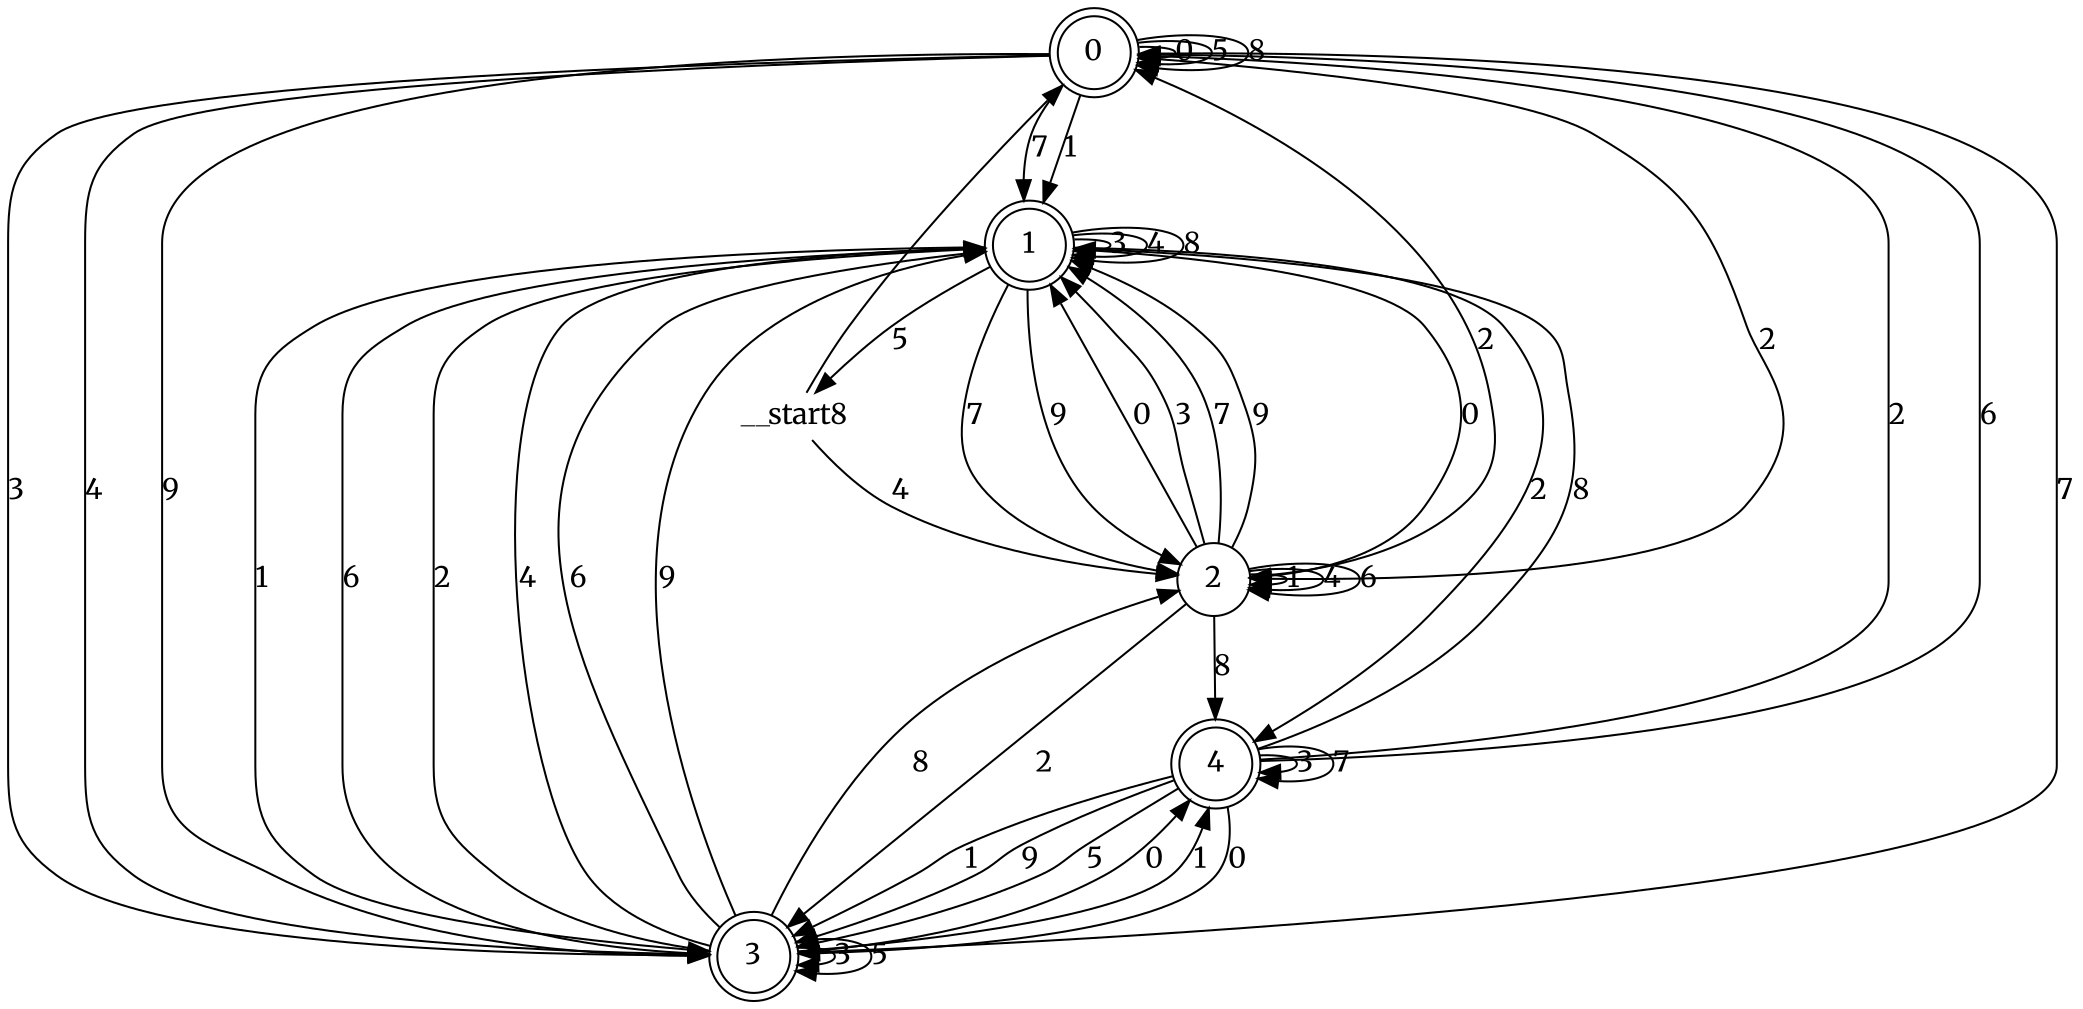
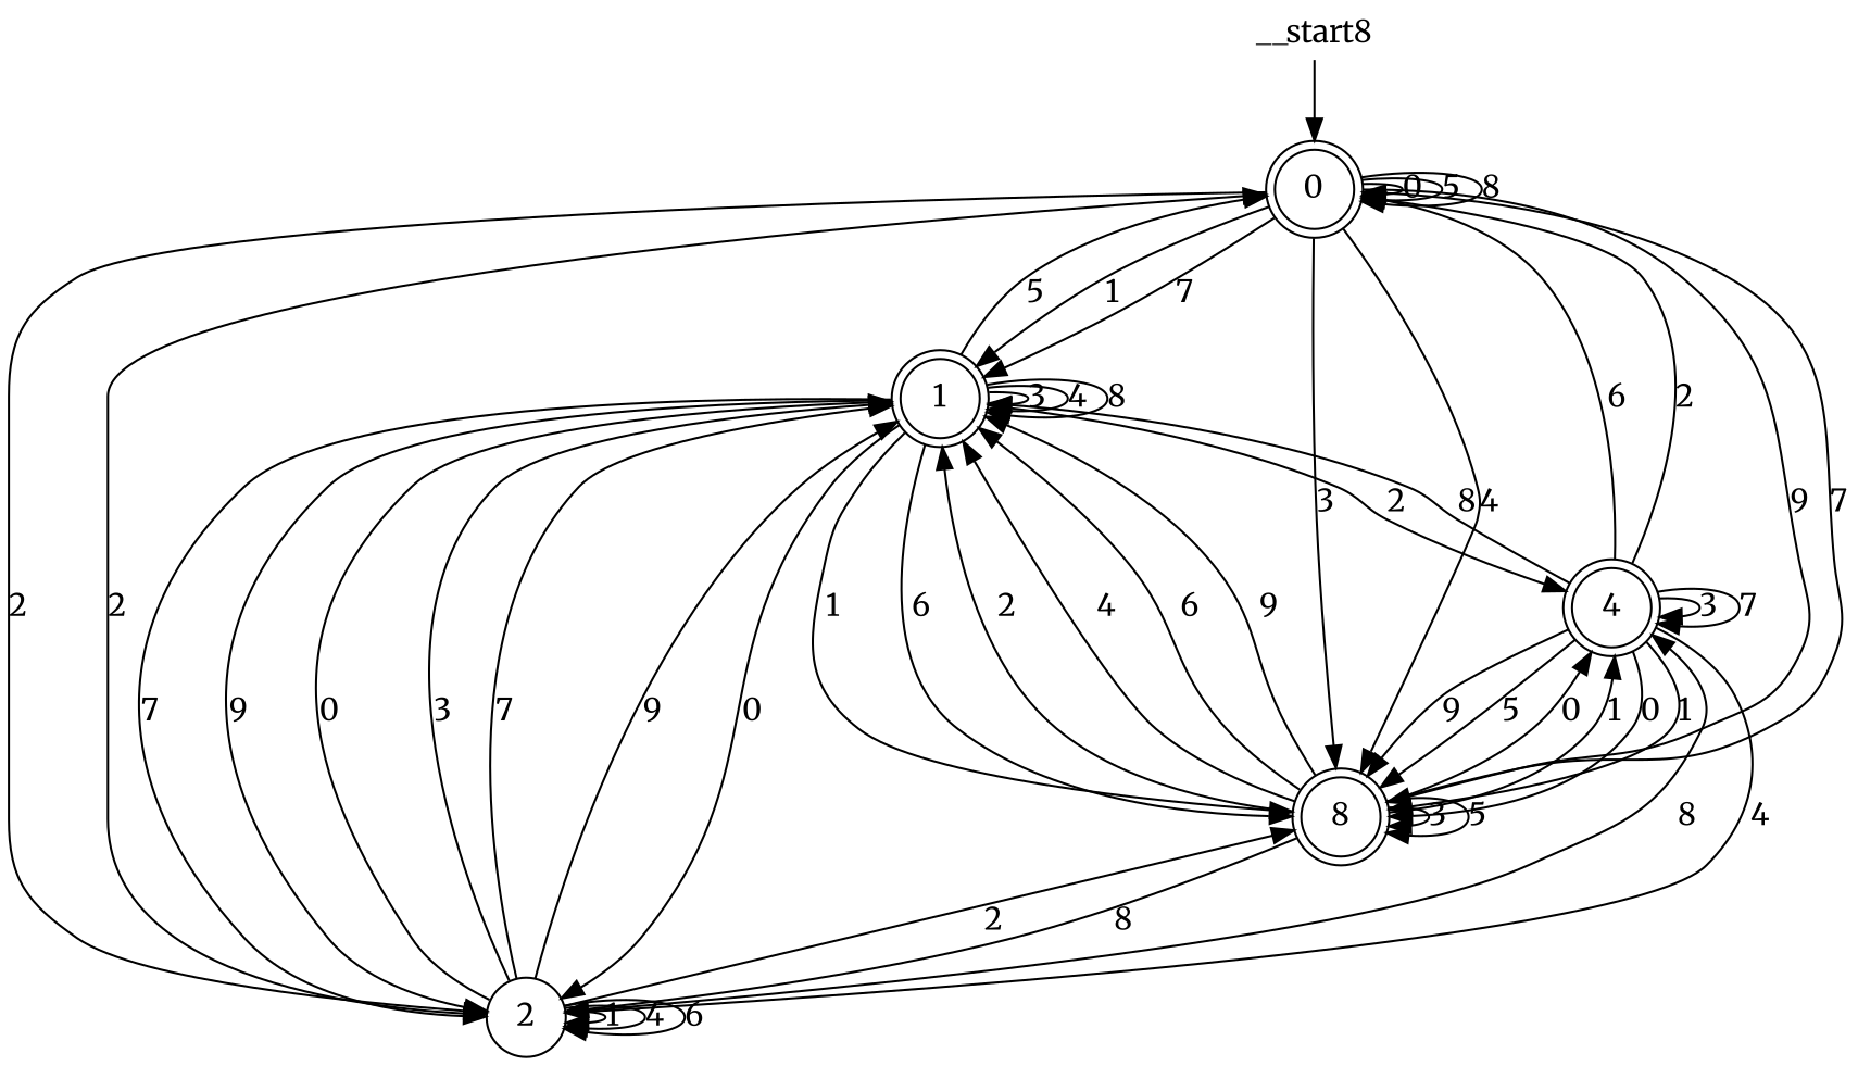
  digraph {
    fontname=Merriweather
    node [fontname=Merriweather shape=doublecircle]
    edge [fontname=Merriweather]
    n1 [label=0]
    n2 [label=1]
    n3 [label=2 shape=circle]
-   n4 [label=3]
+   n4 [label=8]
    n5 [label=4]
    n6 [height=0 label=__start8 shape=none width=0]
    n1 -> n1 [label=0]
    n1 -> n1 [label=5]
    n1 -> n1 [label=8]
    n1 -> n2 [label=1]
    n1 -> n2 [label=7]
    n1 -> n3 [label=2]
    n1 -> n4 [label=3]
    n1 -> n4 [label=4]
    n1 -> n4 [label=9]
-   n2 -> n6 [label=5]
+   n2 -> n1 [label=5]
    n2 -> n2 [label=3]
    n2 -> n2 [label=4]
    n2 -> n2 [label=8]
    n2 -> n3 [label=0]
    n2 -> n3 [label=7]
    n2 -> n3 [label=9]
    n2 -> n4 [label=1]
    n2 -> n4 [label=6]
    n2 -> n5 [label=2]
    n3 -> n1 [label=2]
    n3 -> n2 [label=0]
    n3 -> n2 [label=3]
    n3 -> n2 [label=7]
    n3 -> n2 [label=9]
    n3 -> n3 [label=1]
    n3 -> n3 [label=4]
    n3 -> n3 [label=6]
    n3 -> n4 [label=2]
    n3 -> n5 [label=8]
    n4 -> n1 [label=7]
    n4 -> n2 [label=2]
    n4 -> n2 [label=4]
    n4 -> n2 [label=6]
    n4 -> n2 [label=9]
    n4 -> n3 [label=8]
    n4 -> n4 [label=3]
    n4 -> n4 [label=5]
    n4 -> n5 [label=0]
    n4 -> n5 [label=1]
    n5 -> n1 [label=2]
    n5 -> n1 [label=6]
    n5 -> n2 [label=8]
-   n6 -> n3 [label=4]
+   n5 -> n3 [label=4]
    n5 -> n4 [label=0]
    n5 -> n4 [label=1]
    n5 -> n4 [label=5]
    n5 -> n4 [label=9]
    n5 -> n5 [label=3]
    n5 -> n5 [label=7]
    n6 -> n1
  }
